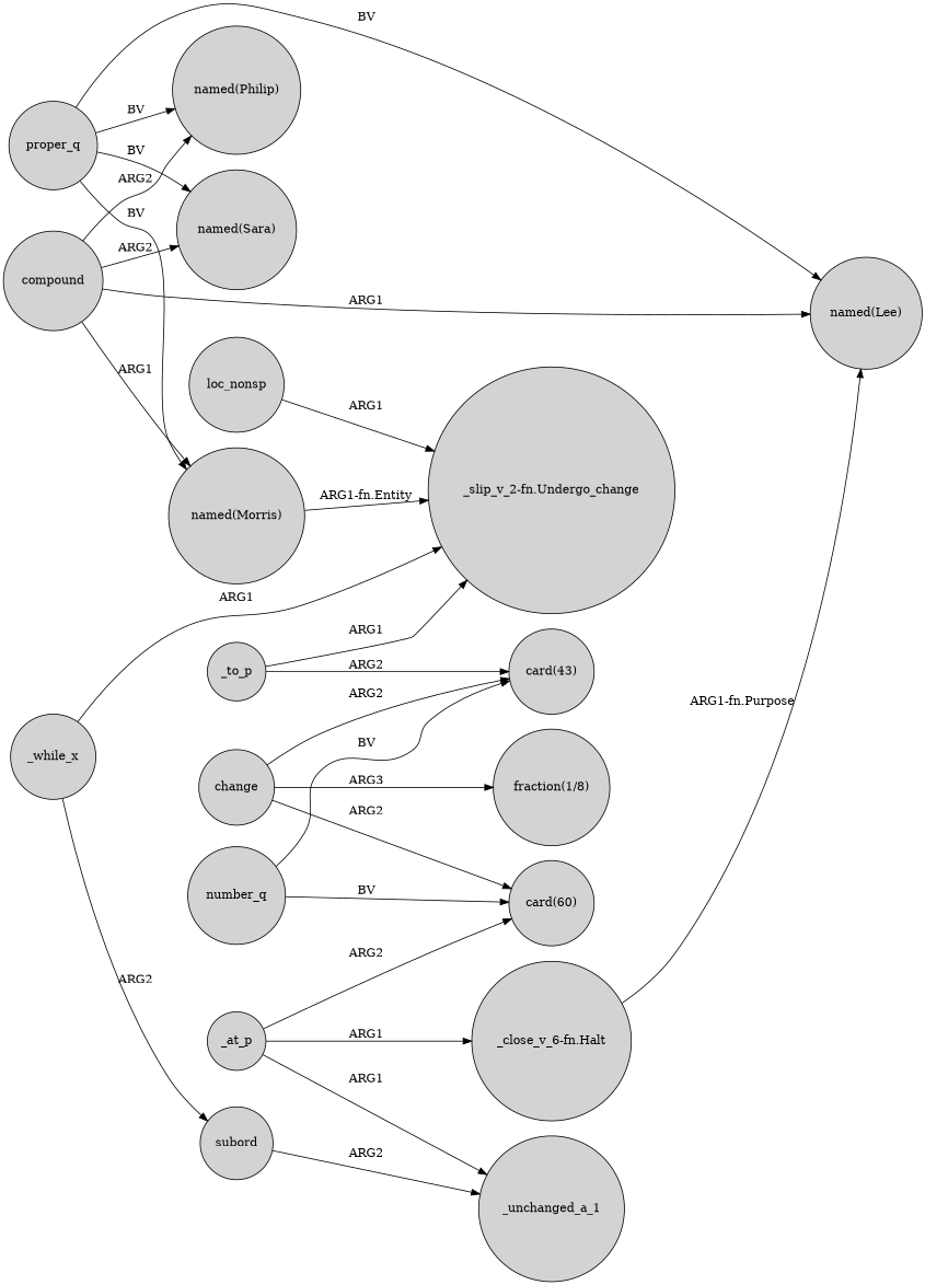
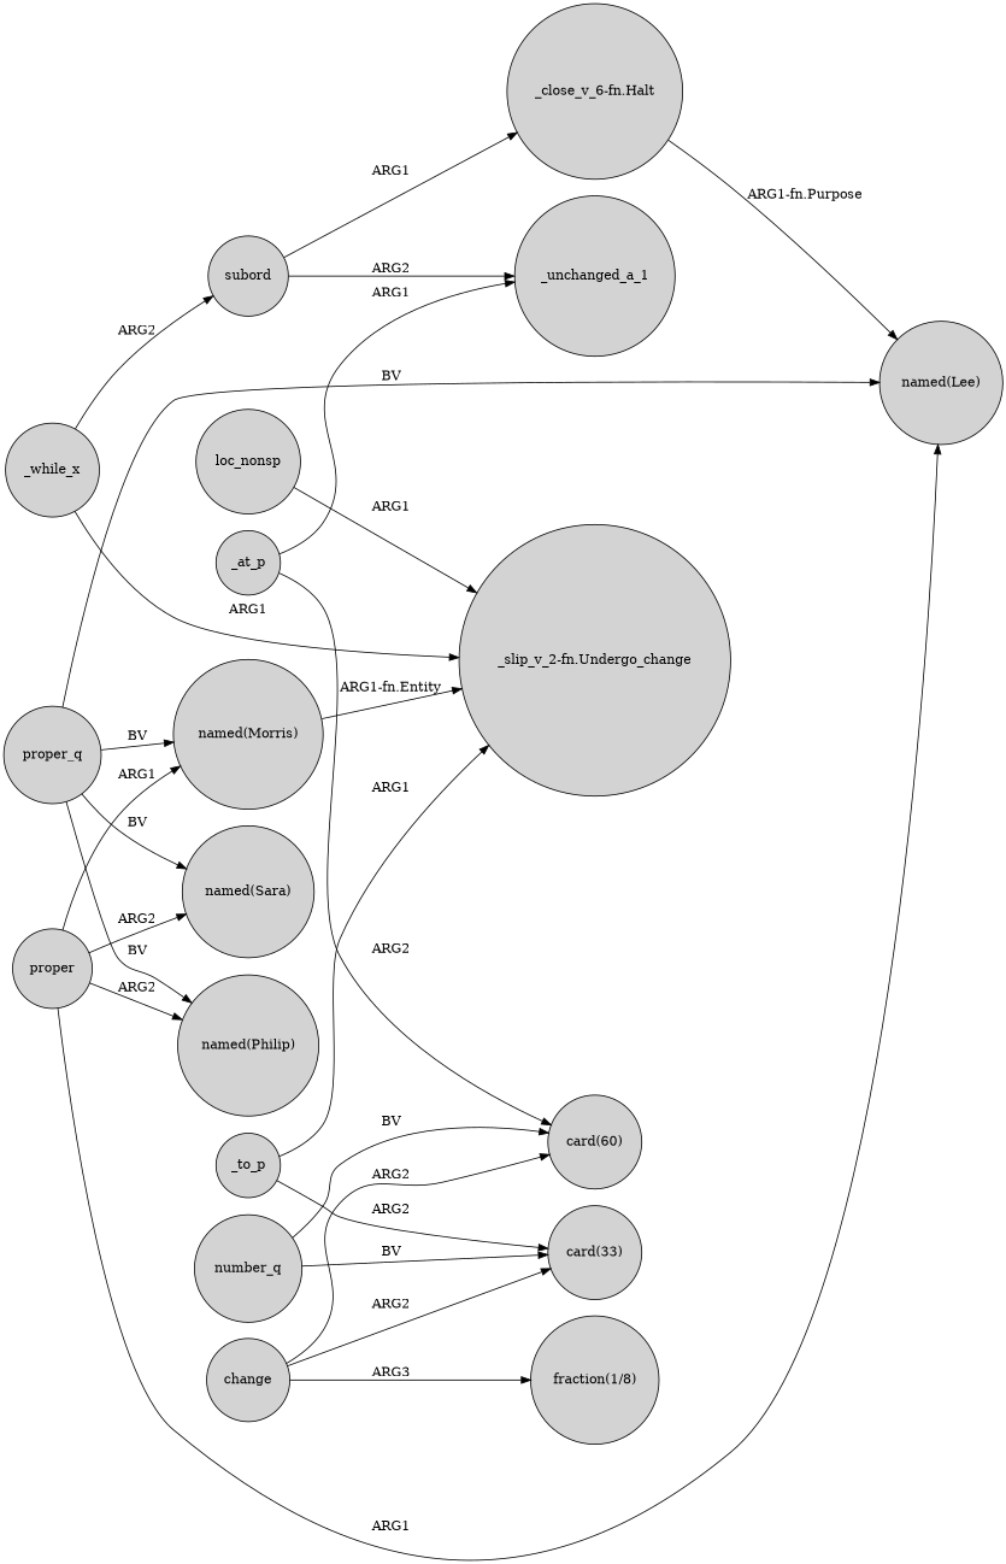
  digraph {
    rankdir=LR
    node [shape=circle style=filled]
    _to_p
    "_slip_v_2-fn.Undergo_change"
-   "card(43)"
+   "card(43)" [label="card(33)"]
    "named(Morris)"
    number_q
    "card(60)"
    _at_p
    _unchanged_a_1
    proper_q
    "named(Philip)"
    "named(Lee)"
    "named(Sara)"
    n13 [label="_close_v_6-fn.Halt"]
-   compound
+   compound [label=proper]
    _while_x
    subord
    n17 [label=change]
    "fraction(1/8)"
    loc_nonsp
    _to_p -> "_slip_v_2-fn.Undergo_change" [label=ARG1]
    _to_p -> "card(43)" [label=ARG2]
    "named(Morris)" -> "_slip_v_2-fn.Undergo_change" [label="ARG1-fn.Entity"]
    number_q -> "card(43)" [label=BV]
    number_q -> "card(60)" [label=BV]
    _at_p -> "card(60)" [label=ARG2]
    _at_p -> _unchanged_a_1 [label=ARG1]
    proper_q -> "named(Morris)" [label=BV]
    proper_q -> "named(Philip)" [label=BV]
    proper_q -> "named(Lee)" [label=BV]
    proper_q -> "named(Sara)" [label=BV]
    n13 -> "named(Lee)" [label="ARG1-fn.Purpose"]
    compound -> "named(Morris)" [label=ARG1]
    compound -> "named(Philip)" [label=ARG2]
    compound -> "named(Lee)" [label=ARG1]
    compound -> "named(Sara)" [label=ARG2]
    _while_x -> "_slip_v_2-fn.Undergo_change" [label=ARG1]
    _while_x -> subord [label=ARG2]
    subord -> _unchanged_a_1 [label=ARG2]
-   _at_p -> n13 [label=ARG1]
+   subord -> n13 [label=ARG1]
    n17 -> "card(43)" [label=ARG2]
    n17 -> "card(60)" [label=ARG2]
    n17 -> "fraction(1/8)" [label=ARG3]
    loc_nonsp -> "_slip_v_2-fn.Undergo_change" [label=ARG1]
  }
